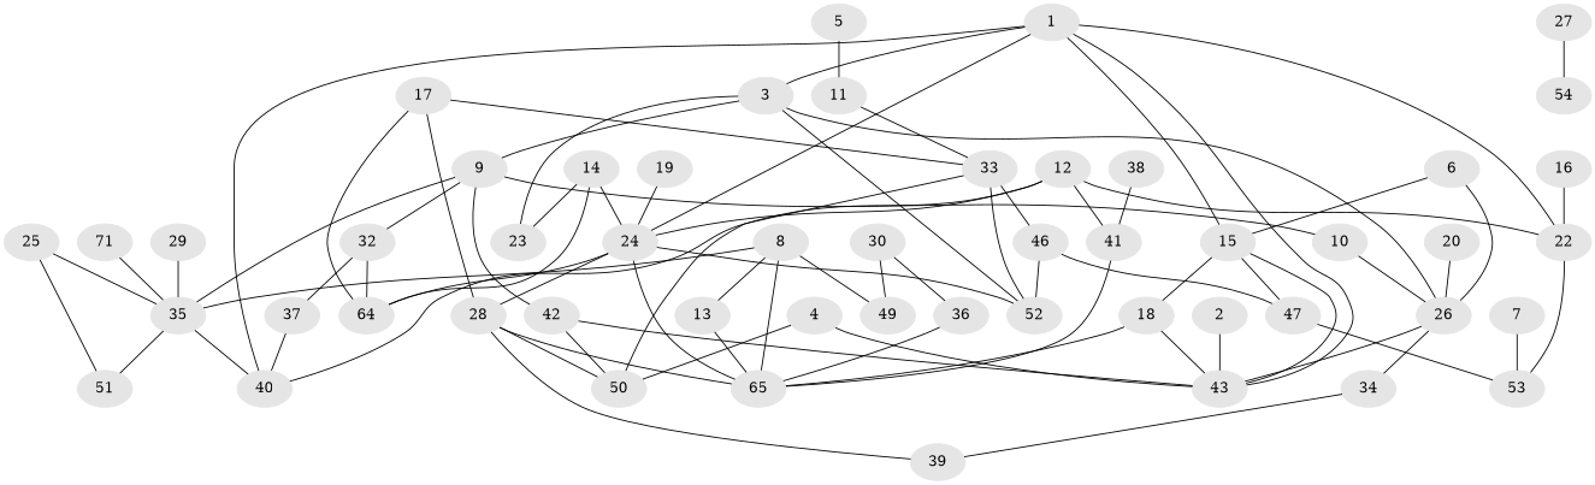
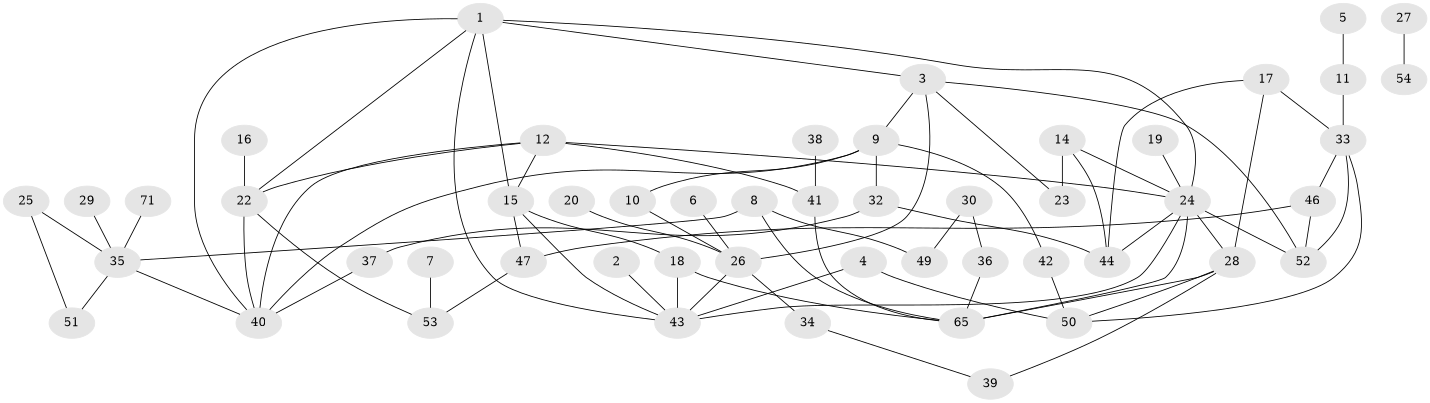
  graph {
    node [color=gray90 style=filled]
    1
    3
    15
    22
    24
    40
    43
    9
    23
    26
    52
    18
    47
    53
    n15 [label=65]
-   44 [label=64]
+   44
    28
    2
    35
    10
    32
    42
    34
    4
    50
    5
    11
    33
    6
    7
    8
-   13
    49
    51
    37
    46
    12
    41
    14
    16
    17
    39
    19
    20
    n45 [label=71]
    25
    27
    54
    29
    30
    36
    38
    1 -- 3
    1 -- 15
    1 -- 22
    1 -- 24
    1 -- 40
    1 -- 43
    3 -- 9
    3 -- 23
    3 -- 26
    3 -- 52
    15 -- 43
    15 -- 18
    15 -- 47
+   22 -- 40
    22 -- 53
-   42 -- 43
+   24 -- 43
    24 -- 52
    24 -- n15
    24 -- 44
    24 -- 28
-   9 -- 35
+   9 -- 40
    9 -- 10
    9 -- 32
    9 -- 42
    26 -- 43
    26 -- 34
    18 -- 43
    18 -- n15
    47 -- 53
    28 -- n15
    28 -- 50
    28 -- 39
    2 -- 43
    35 -- 40
    35 -- 51
    10 -- 26
    32 -- 44
    32 -- 37
    42 -- 50
    34 -- 39
    4 -- 43
    4 -- 50
    5 -- 11
    11 -- 33
    33 -- 52
    33 -- 50
    33 -- 46
-   6 -- 15
+   12 -- 15
    6 -- 26
    7 -- 53
    8 -- n15
    8 -- 35
-   8 -- 13
    8 -- 49
-   13 -- n15
    37 -- 40
    46 -- 52
    46 -- 47
    12 -- 22
    12 -- 24
    12 -- 40
    12 -- 41
    41 -- n15
    14 -- 24
    14 -- 23
    14 -- 44
    16 -- 22
    17 -- 44
    17 -- 28
    17 -- 33
    19 -- 24
    20 -- 26
    n45 -- 35
    25 -- 35
    25 -- 51
    27 -- 54
    29 -- 35
    30 -- 49
    30 -- 36
    36 -- n15
    38 -- 41
  }
